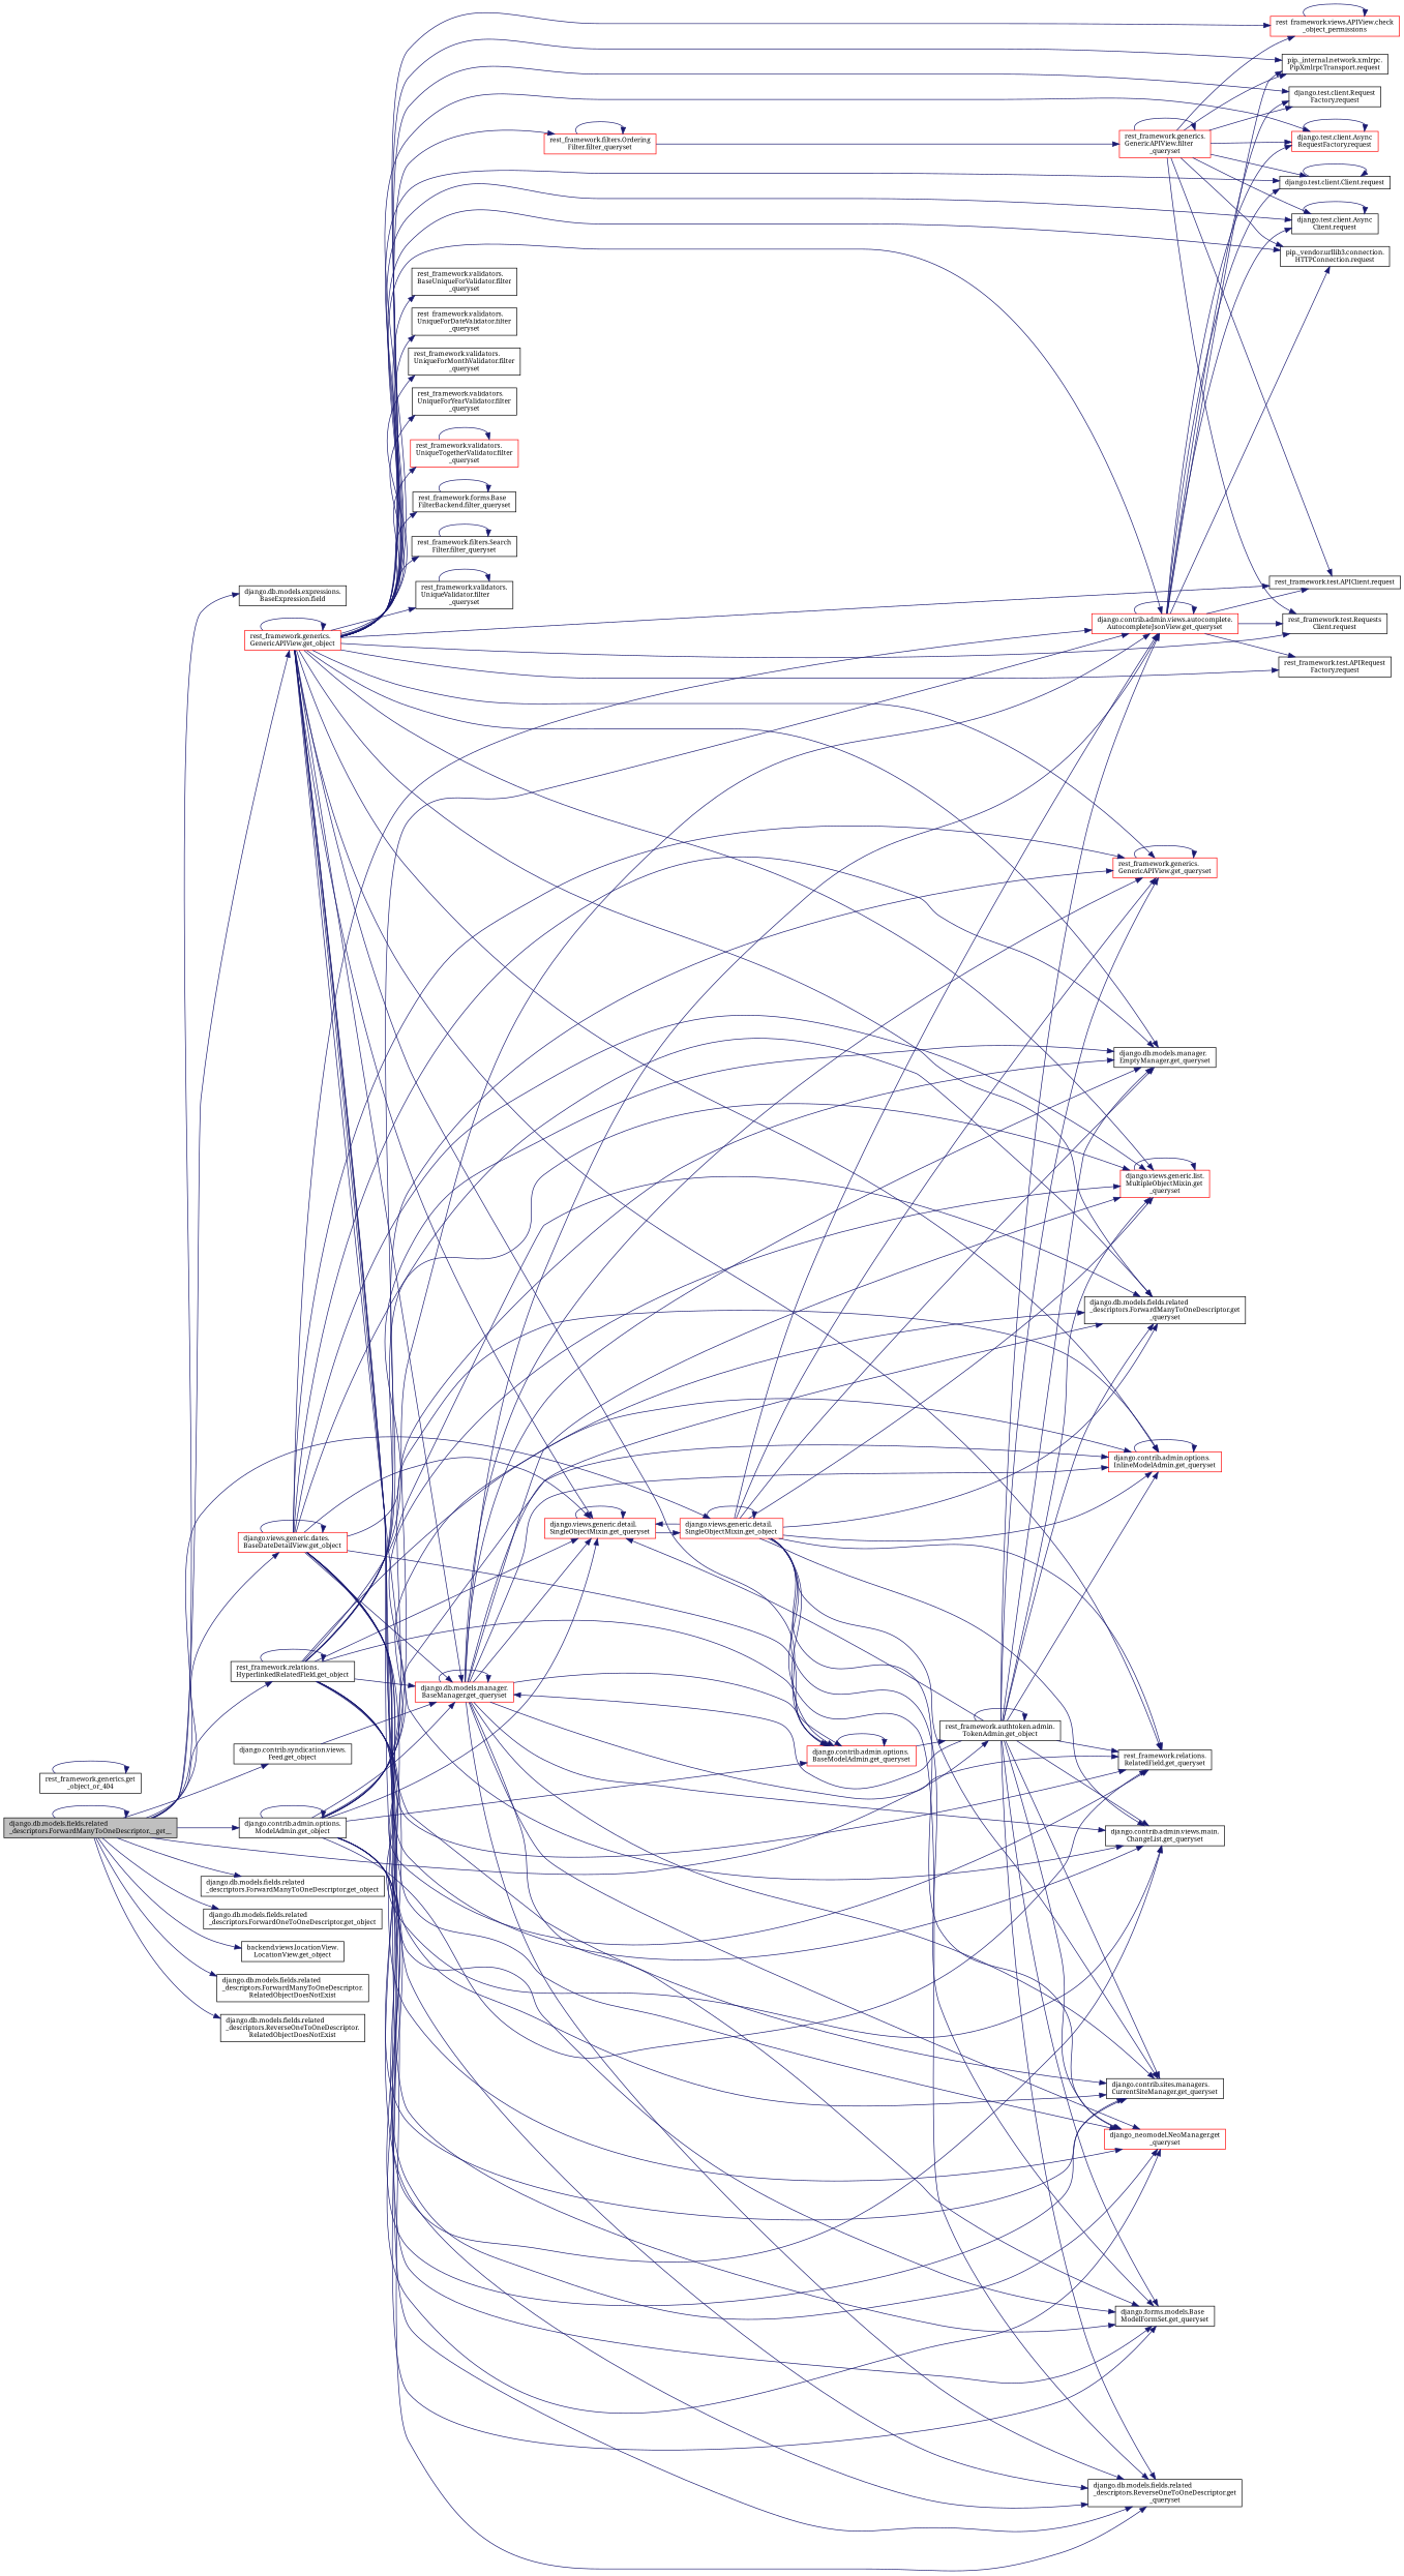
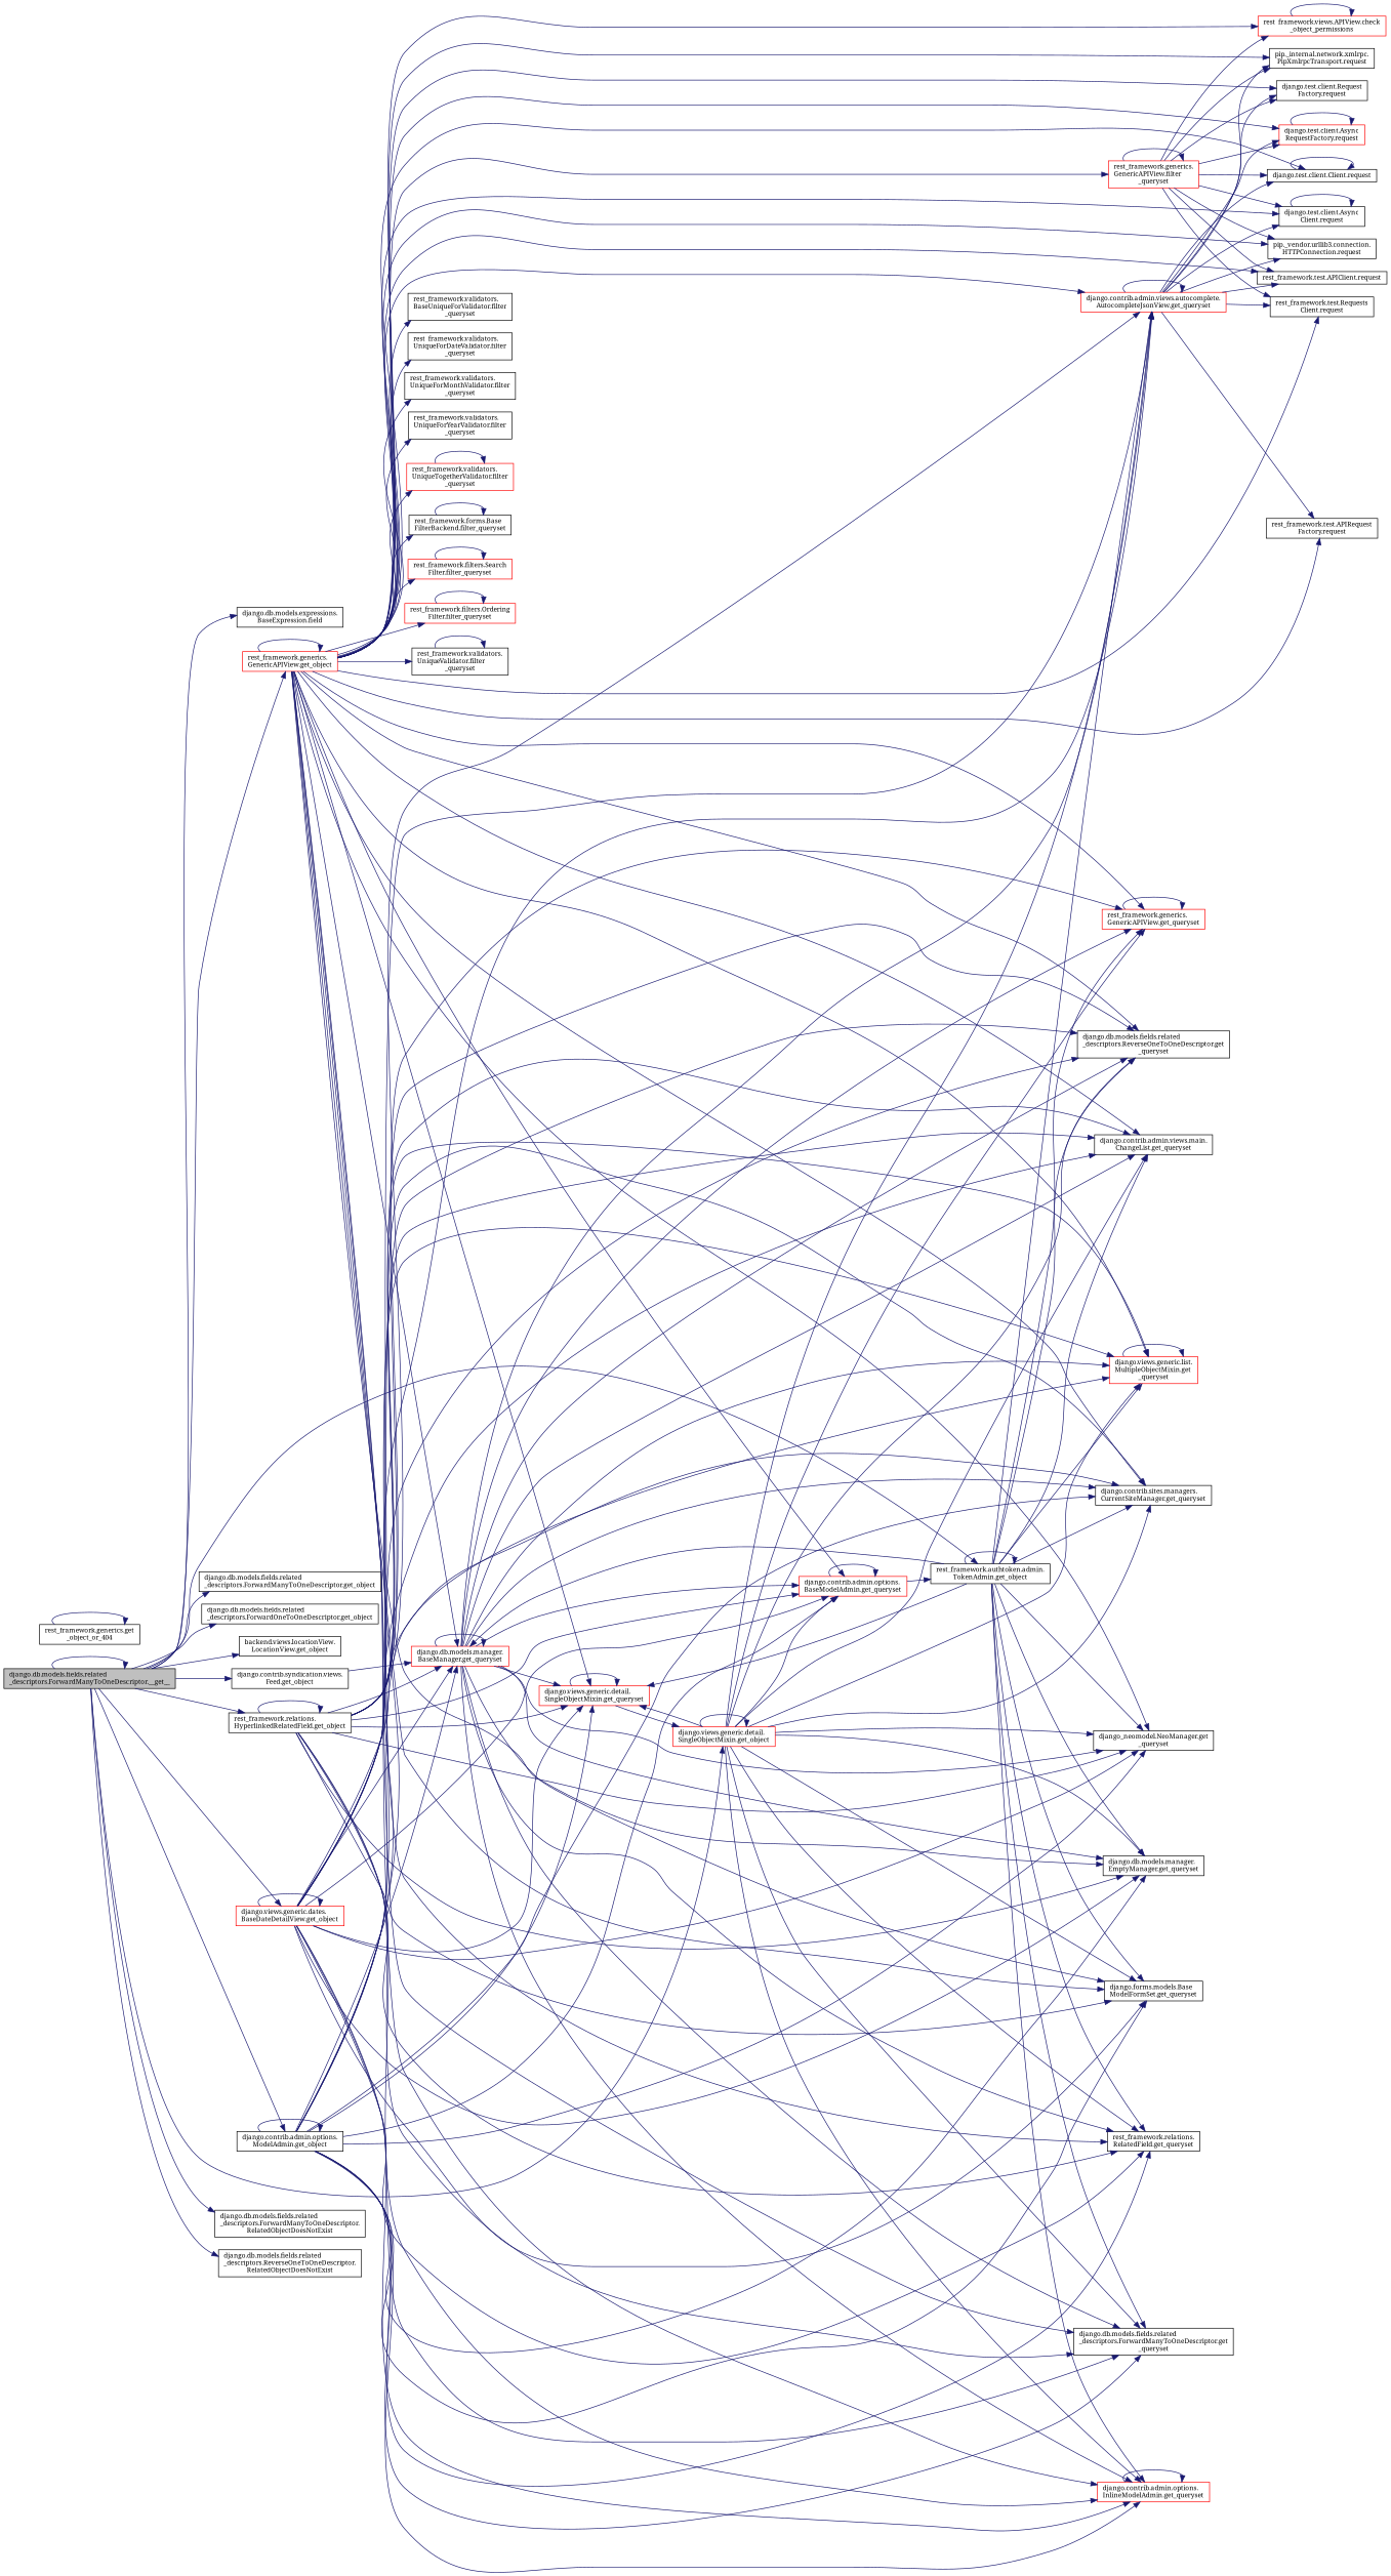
  digraph {
    fontname="Noto Serif"
    rankdir=LR
    node [color=black fillcolor=white fontname="Noto Serif" fontsize=10 shape=record style=filled]
    edge [color=midnightblue fontname="Noto Serif" fontsize=10 labelfontname=Helvetica labelfontsize=10 style=solid]
    n1 [fillcolor=grey75 fontcolor=black height=0.2 label="django.db.models.fields.related\l_descriptors.ForwardManyToOneDescriptor.__get__" width=0.4]
    n2 [height=0.2 label="django.db.models.expressions.\lBaseExpression.field" width=0.4]
    n3 [color=red height=0.2 label="rest_framework.generics.\lGenericAPIView.get_object" width=0.4]
    n4 [color=red height=0.2 label="django.views.generic.detail.\lSingleObjectMixin.get_object" width=0.4]
    n5 [height=0.2 label="django.db.models.fields.related\l_descriptors.ForwardManyToOneDescriptor.get_object" width=0.4]
    n6 [height=0.2 label="django.db.models.fields.related\l_descriptors.ForwardOneToOneDescriptor.get_object" width=0.4]
    n7 [height=0.2 label="backend.views.locationView.\lLocationView.get_object" width=0.4]
    n8 [color=red height=0.2 label="django.views.generic.dates.\lBaseDateDetailView.get_object" width=0.4]
    n9 [height=0.2 label="django.contrib.syndication.views.\lFeed.get_object" width=0.4]
    n10 [height=0.2 label="django.contrib.admin.options.\lModelAdmin.get_object" width=0.4]
    n11 [height=0.2 label="rest_framework.authtoken.admin.\lTokenAdmin.get_object" width=0.4]
    n12 [height=0.2 label="rest_framework.relations.\lHyperlinkedRelatedField.get_object" width=0.4]
    n13 [height=0.2 label="django.db.models.fields.related\l_descriptors.ForwardManyToOneDescriptor.\lRelatedObjectDoesNotExist" width=0.4]
    n14 [height=0.2 label="django.db.models.fields.related\l_descriptors.ReverseOneToOneDescriptor.\lRelatedObjectDoesNotExist" width=0.4]
    n15 [color=red height=0.2 label="rest_framework.views.APIView.check\l_object_permissions" width=0.4]
    n16 [height=0.2 label="rest_framework.validators.\lBaseUniqueForValidator.filter\l_queryset" width=0.4]
    n17 [height=0.2 label="rest_framework.validators.\lUniqueForDateValidator.filter\l_queryset" width=0.4]
    n18 [height=0.2 label="rest_framework.validators.\lUniqueForMonthValidator.filter\l_queryset" width=0.4]
    n19 [height=0.2 label="rest_framework.validators.\lUniqueForYearValidator.filter\l_queryset" width=0.4]
    n20 [color=red height=0.2 label="rest_framework.validators.\lUniqueTogetherValidator.filter\l_queryset" width=0.4]
    n21 [color=red height=0.2 label="rest_framework.generics.\lGenericAPIView.filter\l_queryset" width=0.4]
    n22 [height=0.2 label="pip._internal.network.xmlrpc.\lPipXmlrpcTransport.request" width=0.4]
    n23 [height=0.2 label="rest_framework.test.APIRequest\lFactory.request" width=0.4]
    n24 [height=0.2 label="django.test.client.Request\lFactory.request" width=0.4]
    n25 [color=red height=0.2 label="django.test.client.Async\lRequestFactory.request" width=0.4]
    n26 [height=0.2 label="django.test.client.Client.request" width=0.4]
    n27 [height=0.2 label="django.test.client.Async\lClient.request" width=0.4]
    n28 [height=0.2 label="pip._vendor.urllib3.connection.\lHTTPConnection.request" width=0.4]
    n29 [height=0.2 label="rest_framework.test.APIClient.request" width=0.4]
    n30 [height=0.2 label="rest_framework.test.Requests\lClient.request" width=0.4]
    n31 [height=0.2 label="rest_framework.forms.Base\lFilterBackend.filter_queryset" width=0.4]
-   n32 [height=0.2 label="rest_framework.filters.Search\lFilter.filter_queryset" width=0.4]
+   n32 [color=red height=0.2 label="rest_framework.filters.Search\lFilter.filter_queryset" width=0.4]
    n33 [color=red height=0.2 label="rest_framework.filters.Ordering\lFilter.filter_queryset" width=0.4]
    n34 [height=0.2 label="rest_framework.validators.\lUniqueValidator.filter\l_queryset" width=0.4]
    n35 [color=red height=0.2 label="django.contrib.admin.views.autocomplete.\lAutocompleteJsonView.get_queryset" width=0.4]
    n36 [height=0.2 label="django.contrib.sites.managers.\lCurrentSiteManager.get_queryset" width=0.4]
    n37 [color=red height=0.2 label="django.db.models.manager.\lBaseManager.get_queryset" width=0.4]
    n38 [height=0.2 label="django.db.models.manager.\lEmptyManager.get_queryset" width=0.4]
    n39 [height=0.2 label="django.forms.models.Base\lModelFormSet.get_queryset" width=0.4]
    n40 [color=red height=0.2 label="django.views.generic.detail.\lSingleObjectMixin.get_queryset" width=0.4]
    n41 [color=red height=0.2 label="django.views.generic.list.\lMultipleObjectMixin.get\l_queryset" width=0.4]
-   n42 [color=red height=0.2 label="django_neomodel.NeoManager.get\l_queryset" width=0.4]
+   n42 [height=0.2 label="django_neomodel.NeoManager.get\l_queryset" width=0.4]
    n43 [color=red height=0.2 label="rest_framework.generics.\lGenericAPIView.get_queryset" width=0.4]
    n44 [height=0.2 label="rest_framework.relations.\lRelatedField.get_queryset" width=0.4]
    n45 [height=0.2 label="django.db.models.fields.related\l_descriptors.ForwardManyToOneDescriptor.get\l_queryset" width=0.4]
    n46 [height=0.2 label="django.db.models.fields.related\l_descriptors.ReverseOneToOneDescriptor.get\l_queryset" width=0.4]
    n47 [color=red height=0.2 label="django.contrib.admin.options.\lBaseModelAdmin.get_queryset" width=0.4]
    n48 [color=red height=0.2 label="django.contrib.admin.options.\lInlineModelAdmin.get_queryset" width=0.4]
    n49 [height=0.2 label="django.contrib.admin.views.main.\lChangeList.get_queryset" width=0.4]
    n50 [height=0.2 label="rest_framework.generics.get\l_object_or_404" width=0.4]
    n1 -> n1
    n1 -> n2
    n1 -> n3
    n1 -> n4
    n1 -> n5
    n1 -> n6
    n1 -> n7
    n1 -> n8
    n1 -> n9
    n1 -> n10
    n1 -> n11
    n1 -> n12
    n1 -> n13
    n1 -> n14
    n3 -> n3
    n3 -> n15
    n3 -> n16
    n3 -> n17
    n3 -> n18
    n3 -> n19
    n3 -> n20
-   n33 -> n21
+   n3 -> n21
    n3 -> n22
    n3 -> n23
    n3 -> n24
    n3 -> n25
    n3 -> n26
    n3 -> n27
    n3 -> n28
    n3 -> n29
    n3 -> n30
    n3 -> n31
    n3 -> n32
    n3 -> n33
    n3 -> n34
    n3 -> n35
    n3 -> n36
    n3 -> n37
    n3 -> n38
    n3 -> n39
    n3 -> n40
    n3 -> n41
    n3 -> n42
    n3 -> n43
    n3 -> n44
    n3 -> n45
    n3 -> n46
    n3 -> n47
    n3 -> n48
    n3 -> n49
    n4 -> n4
    n4 -> n35
    n4 -> n36
    n4 -> n38
    n4 -> n39
    n4 -> n40
    n4 -> n41
    n4 -> n42
    n4 -> n43
    n4 -> n44
    n4 -> n45
    n4 -> n46
    n4 -> n47
    n4 -> n48
    n4 -> n49
    n8 -> n8
    n8 -> n35
    n8 -> n36
    n8 -> n37
    n8 -> n38
    n8 -> n39
    n8 -> n40
    n8 -> n41
    n8 -> n42
-   n8 -> n43
    n8 -> n44
    n8 -> n45
    n8 -> n46
    n8 -> n47
    n8 -> n48
    n8 -> n49
    n9 -> n37
    n10 -> n10
    n10 -> n35
    n10 -> n36
    n10 -> n37
    n10 -> n38
    n10 -> n39
    n10 -> n40
    n10 -> n41
    n10 -> n42
    n10 -> n44
    n10 -> n45
    n10 -> n46
    n10 -> n47
    n10 -> n48
    n10 -> n49
    n11 -> n11
    n11 -> n35
    n11 -> n36
    n11 -> n37
    n11 -> n38
    n11 -> n39
    n11 -> n40
    n11 -> n41
    n11 -> n42
    n11 -> n43
    n11 -> n44
    n11 -> n45
    n11 -> n46
    n11 -> n48
    n11 -> n49
    n12 -> n12
    n12 -> n35
    n12 -> n36
    n12 -> n37
    n12 -> n38
    n12 -> n39
    n12 -> n40
    n12 -> n41
    n12 -> n42
    n12 -> n43
    n12 -> n44
    n12 -> n45
    n12 -> n46
    n12 -> n47
    n12 -> n48
    n12 -> n49
    n15 -> n15
    n20 -> n20
    n21 -> n15
    n21 -> n21
    n21 -> n22
    n21 -> n24
    n21 -> n25
    n21 -> n26
    n21 -> n27
    n21 -> n28
    n21 -> n29
    n21 -> n30
    n25 -> n25
    n26 -> n26
    n27 -> n27
    n31 -> n31
    n32 -> n32
    n33 -> n33
    n34 -> n34
    n35 -> n22
    n35 -> n23
    n35 -> n24
    n35 -> n25
    n35 -> n26
    n35 -> n27
    n35 -> n28
    n35 -> n29
    n35 -> n30
    n35 -> n35
    n37 -> n35
    n37 -> n36
    n37 -> n37
    n37 -> n38
    n37 -> n39
    n37 -> n40
    n37 -> n41
    n37 -> n42
    n37 -> n43
    n37 -> n44
    n37 -> n45
    n37 -> n46
    n37 -> n47
    n37 -> n48
    n37 -> n49
    n40 -> n4
    n40 -> n40
    n41 -> n41
    n43 -> n43
    n47 -> n11
    n47 -> n47
    n48 -> n48
    n50 -> n50
  }
